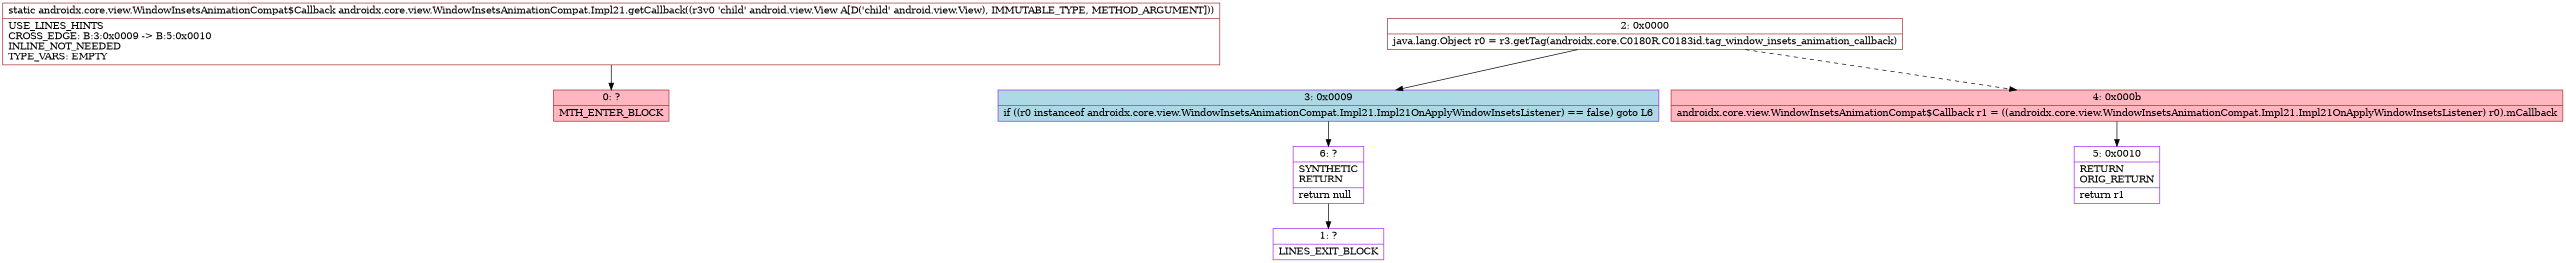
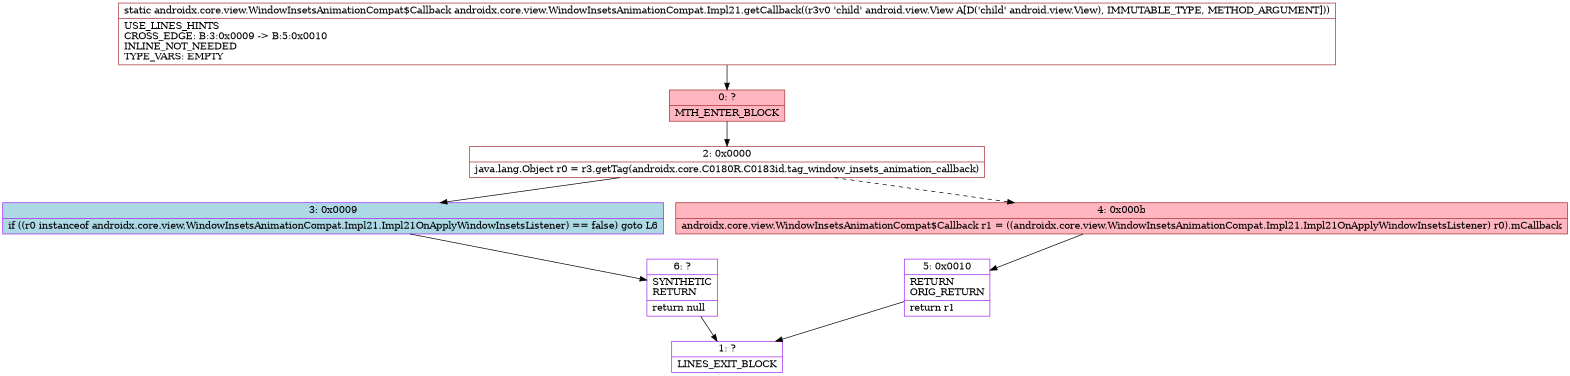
  digraph {
    node [color=brown fillcolor=white shape=record style=filled]
    n1 [fillcolor=lightpink label="{0\:\ ?|MTH_ENTER_BLOCK\l}"]
    n2 [label="{2\:\ 0x0000|java.lang.Object r0 = r3.getTag(androidx.core.C0180R.C0183id.tag_window_insets_animation_callback)\l}"]
    n3 [color=purple fillcolor=lightblue label="{3\:\ 0x0009|if ((r0 instanceof androidx.core.view.WindowInsetsAnimationCompat.Impl21.Impl21OnApplyWindowInsetsListener) == false) goto L6\l}"]
    n4 [fillcolor=lightpink label="{4\:\ 0x000b|androidx.core.view.WindowInsetsAnimationCompat$Callback r1 = ((androidx.core.view.WindowInsetsAnimationCompat.Impl21.Impl21OnApplyWindowInsetsListener) r0).mCallback\l}"]
    n5 [color=purple label="{6\:\ ?|SYNTHETIC\lRETURN\l|return null\l}"]
    n6 [color=purple label="{5\:\ 0x0010|RETURN\lORIG_RETURN\l|return r1\l}"]
    n7 [color=purple label="{1\:\ ?|LINES_EXIT_BLOCK\l}"]
    n8 [label="{static androidx.core.view.WindowInsetsAnimationCompat$Callback androidx.core.view.WindowInsetsAnimationCompat.Impl21.getCallback((r3v0 'child' android.view.View A[D('child' android.view.View), IMMUTABLE_TYPE, METHOD_ARGUMENT]))  | USE_LINES_HINTS\lCROSS_EDGE: B:3:0x0009 \-\> B:5:0x0010\lINLINE_NOT_NEEDED\lTYPE_VARS: EMPTY\l}"]
+   n1 -> n2
    n2 -> n3
    n2 -> n4 [style=dashed]
    n3 -> n5
    n4 -> n6
    n5 -> n7
+   n6 -> n7
    n8 -> n1
  }
